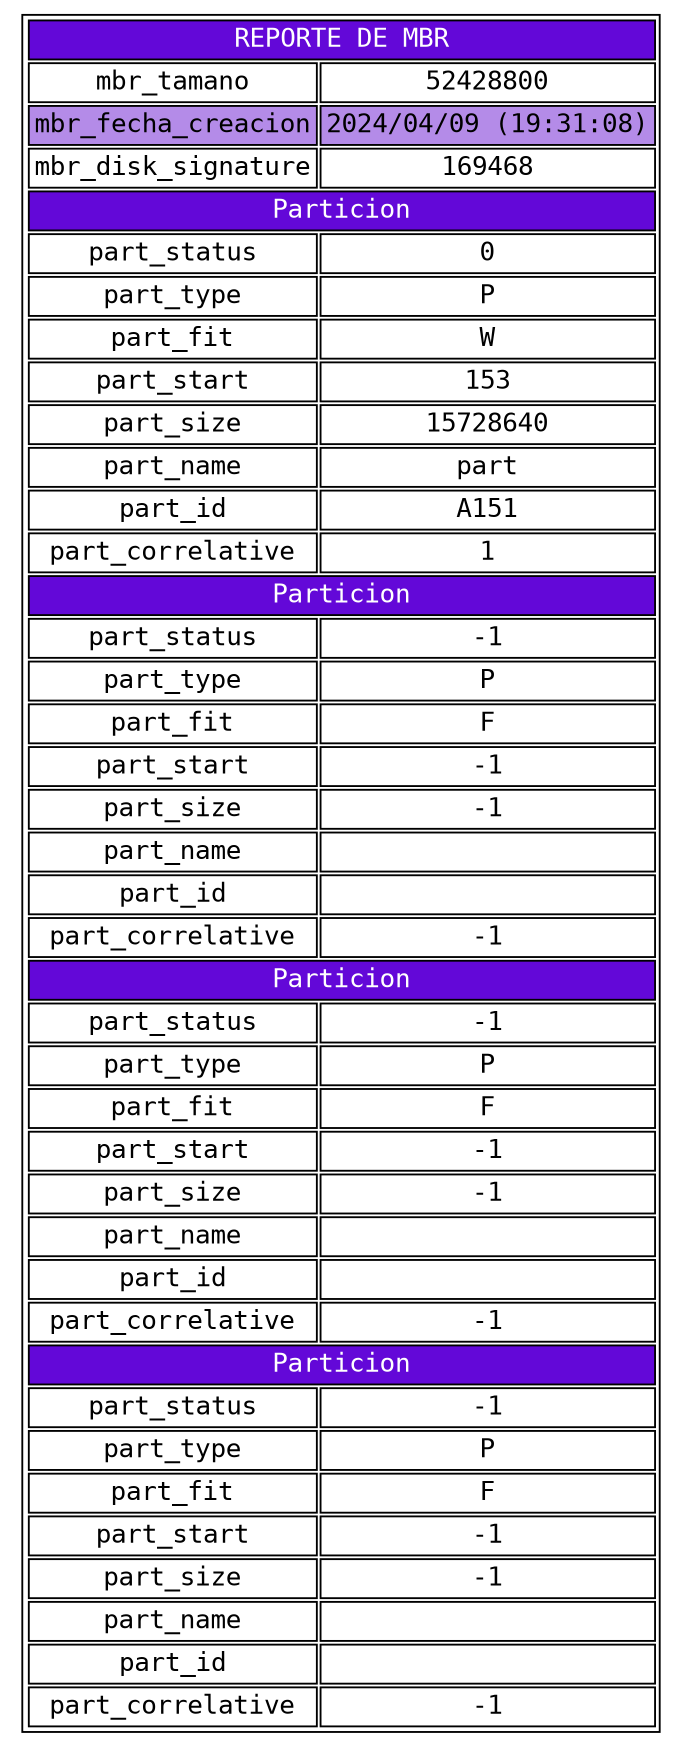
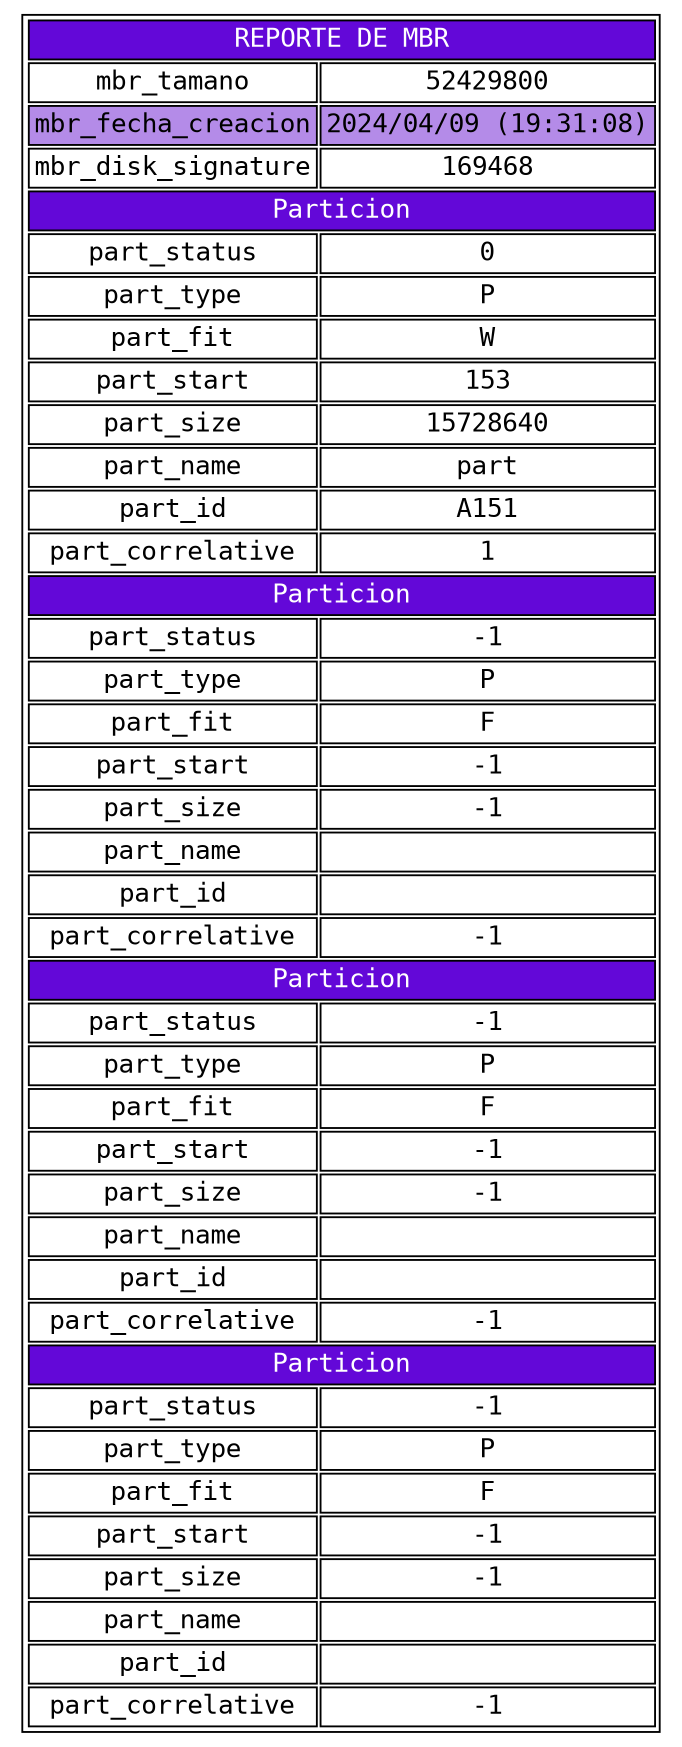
  digraph {
    fontname="DejaVu Sans Mono"
-   n1 [label=<<table> 		<tr><td colspan="2" bgcolor="#6308d8"><font color="white">REPORTE DE MBR</font></td></tr> 		<tr> 			<td>mbr_tamano</td> 			<td>52428800</td> 		</tr> 		<tr> 			<td bgcolor="#b48be8">mbr_fecha_creacion</td> 			<td bgcolor="#b48be8">2024/04/09 (19:31:08)</td> 		</tr> 		<tr> 			<td>mbr_disk_signature</td> 			<td>169468</td> 		</tr> 		<tr><td colspan="2" bgcolor="#6308d8"><font color="white">Particion</font></td></tr> 		<tr> 			<td>part_status</td> 			<td>0</td> 		</tr> 		<tr> 			<td brcolor="#b48be8">part_type</td> 			<td brcolor="#b48be8">P</td> 		</tr> 		<tr> 			<td>part_fit</td> 			<td>W</td> 		</tr> 		<tr> 			<td brcolor="#b48be8">part_start</td> 			<td brcolor="#b48be8">153</td> 		</tr> 		<tr> 			<td>part_size</td> 			<td>15728640</td> 		</tr> 		<tr> 			<td brcolor="#b48be8">part_name</td> 			<td brcolor="#b48be8">part</td> 		</tr> 		<tr> 			<td>part_id</td> 			<td>A151</td> 		</tr> 		<tr> 			<td brcolor="#b48be8">part_correlative</td> 			<td brcolor="#b48be8">1</td> 		</tr> 		<tr><td colspan="2" bgcolor="#6308d8"><font color="white">Particion</font></td></tr> 		<tr> 			<td>part_status</td> 			<td>-1</td> 		</tr> 		<tr> 			<td brcolor="#b48be8">part_type</td> 			<td brcolor="#b48be8">P</td> 		</tr> 		<tr> 			<td>part_fit</td> 			<td>F</td> 		</tr> 		<tr> 			<td brcolor="#b48be8">part_start</td> 			<td brcolor="#b48be8">-1</td> 		</tr> 		<tr> 			<td>part_size</td> 			<td>-1</td> 		</tr> 		<tr> 			<td brcolor="#b48be8">part_name</td> 			<td brcolor="#b48be8"></td> 		</tr> 		<tr> 			<td>part_id</td> 			<td></td> 		</tr> 		<tr> 			<td brcolor="#b48be8">part_correlative</td> 			<td brcolor="#b48be8">-1</td> 		</tr> 		<tr><td colspan="2" bgcolor="#6308d8"><font color="white">Particion</font></td></tr> 		<tr> 			<td>part_status</td> 			<td>-1</td> 		</tr> 		<tr> 			<td brcolor="#b48be8">part_type</td> 			<td brcolor="#b48be8">P</td> 		</tr> 		<tr> 			<td>part_fit</td> 			<td>F</td> 		</tr> 		<tr> 			<td brcolor="#b48be8">part_start</td> 			<td brcolor="#b48be8">-1</td> 		</tr> 		<tr> 			<td>part_size</td> 			<td>-1</td> 		</tr> 		<tr> 			<td brcolor="#b48be8">part_name</td> 			<td brcolor="#b48be8"></td> 		</tr> 		<tr> 			<td>part_id</td> 			<td></td> 		</tr> 		<tr> 			<td brcolor="#b48be8">part_correlative</td> 			<td brcolor="#b48be8">-1</td> 		</tr> 		<tr><td colspan="2" bgcolor="#6308d8"><font color="white">Particion</font></td></tr> 		<tr> 			<td>part_status</td> 			<td>-1</td> 		</tr> 		<tr> 			<td brcolor="#b48be8">part_type</td> 			<td brcolor="#b48be8">P</td> 		</tr> 		<tr> 			<td>part_fit</td> 			<td>F</td> 		</tr> 		<tr> 			<td brcolor="#b48be8">part_start</td> 			<td brcolor="#b48be8">-1</td> 		</tr> 		<tr> 			<td>part_size</td> 			<td>-1</td> 		</tr> 		<tr> 			<td brcolor="#b48be8">part_name</td> 			<td brcolor="#b48be8"></td> 		</tr> 		<tr> 			<td>part_id</td> 			<td></td> 		</tr> 		<tr> 			<td brcolor="#b48be8">part_correlative</td> 			<td brcolor="#b48be8">-1</td> 		</tr> 	</table>> shape=none fontname="DejaVu Sans Mono"]
+   n1 [label=<<table> 		<tr><td colspan="2" bgcolor="#6308d8"><font color="white">REPORTE DE MBR</font></td></tr> 		<tr> 			<td>mbr_tamano</td> 			<td>52429800</td> 		</tr> 		<tr> 			<td bgcolor="#b48be8">mbr_fecha_creacion</td> 			<td bgcolor="#b48be8">2024/04/09 (19:31:08)</td> 		</tr> 		<tr> 			<td>mbr_disk_signature</td> 			<td>169468</td> 		</tr> 		<tr><td colspan="2" bgcolor="#6308d8"><font color="white">Particion</font></td></tr> 		<tr> 			<td>part_status</td> 			<td>0</td> 		</tr> 		<tr> 			<td brcolor="#b48be8">part_type</td> 			<td brcolor="#b48be8">P</td> 		</tr> 		<tr> 			<td>part_fit</td> 			<td>W</td> 		</tr> 		<tr> 			<td brcolor="#b48be8">part_start</td> 			<td brcolor="#b48be8">153</td> 		</tr> 		<tr> 			<td>part_size</td> 			<td>15728640</td> 		</tr> 		<tr> 			<td brcolor="#b48be8">part_name</td> 			<td brcolor="#b48be8">part</td> 		</tr> 		<tr> 			<td>part_id</td> 			<td>A151</td> 		</tr> 		<tr> 			<td brcolor="#b48be8">part_correlative</td> 			<td brcolor="#b48be8">1</td> 		</tr> 		<tr><td colspan="2" bgcolor="#6308d8"><font color="white">Particion</font></td></tr> 		<tr> 			<td>part_status</td> 			<td>-1</td> 		</tr> 		<tr> 			<td brcolor="#b48be8">part_type</td> 			<td brcolor="#b48be8">P</td> 		</tr> 		<tr> 			<td>part_fit</td> 			<td>F</td> 		</tr> 		<tr> 			<td brcolor="#b48be8">part_start</td> 			<td brcolor="#b48be8">-1</td> 		</tr> 		<tr> 			<td>part_size</td> 			<td>-1</td> 		</tr> 		<tr> 			<td brcolor="#b48be8">part_name</td> 			<td brcolor="#b48be8"></td> 		</tr> 		<tr> 			<td>part_id</td> 			<td></td> 		</tr> 		<tr> 			<td brcolor="#b48be8">part_correlative</td> 			<td brcolor="#b48be8">-1</td> 		</tr> 		<tr><td colspan="2" bgcolor="#6308d8"><font color="white">Particion</font></td></tr> 		<tr> 			<td>part_status</td> 			<td>-1</td> 		</tr> 		<tr> 			<td brcolor="#b48be8">part_type</td> 			<td brcolor="#b48be8">P</td> 		</tr> 		<tr> 			<td>part_fit</td> 			<td>F</td> 		</tr> 		<tr> 			<td brcolor="#b48be8">part_start</td> 			<td brcolor="#b48be8">-1</td> 		</tr> 		<tr> 			<td>part_size</td> 			<td>-1</td> 		</tr> 		<tr> 			<td brcolor="#b48be8">part_name</td> 			<td brcolor="#b48be8"></td> 		</tr> 		<tr> 			<td>part_id</td> 			<td></td> 		</tr> 		<tr> 			<td brcolor="#b48be8">part_correlative</td> 			<td brcolor="#b48be8">-1</td> 		</tr> 		<tr><td colspan="2" bgcolor="#6308d8"><font color="white">Particion</font></td></tr> 		<tr> 			<td>part_status</td> 			<td>-1</td> 		</tr> 		<tr> 			<td brcolor="#b48be8">part_type</td> 			<td brcolor="#b48be8">P</td> 		</tr> 		<tr> 			<td>part_fit</td> 			<td>F</td> 		</tr> 		<tr> 			<td brcolor="#b48be8">part_start</td> 			<td brcolor="#b48be8">-1</td> 		</tr> 		<tr> 			<td>part_size</td> 			<td>-1</td> 		</tr> 		<tr> 			<td brcolor="#b48be8">part_name</td> 			<td brcolor="#b48be8"></td> 		</tr> 		<tr> 			<td>part_id</td> 			<td></td> 		</tr> 		<tr> 			<td brcolor="#b48be8">part_correlative</td> 			<td brcolor="#b48be8">-1</td> 		</tr> 	</table>> shape=none fontname="DejaVu Sans Mono"]
  }
